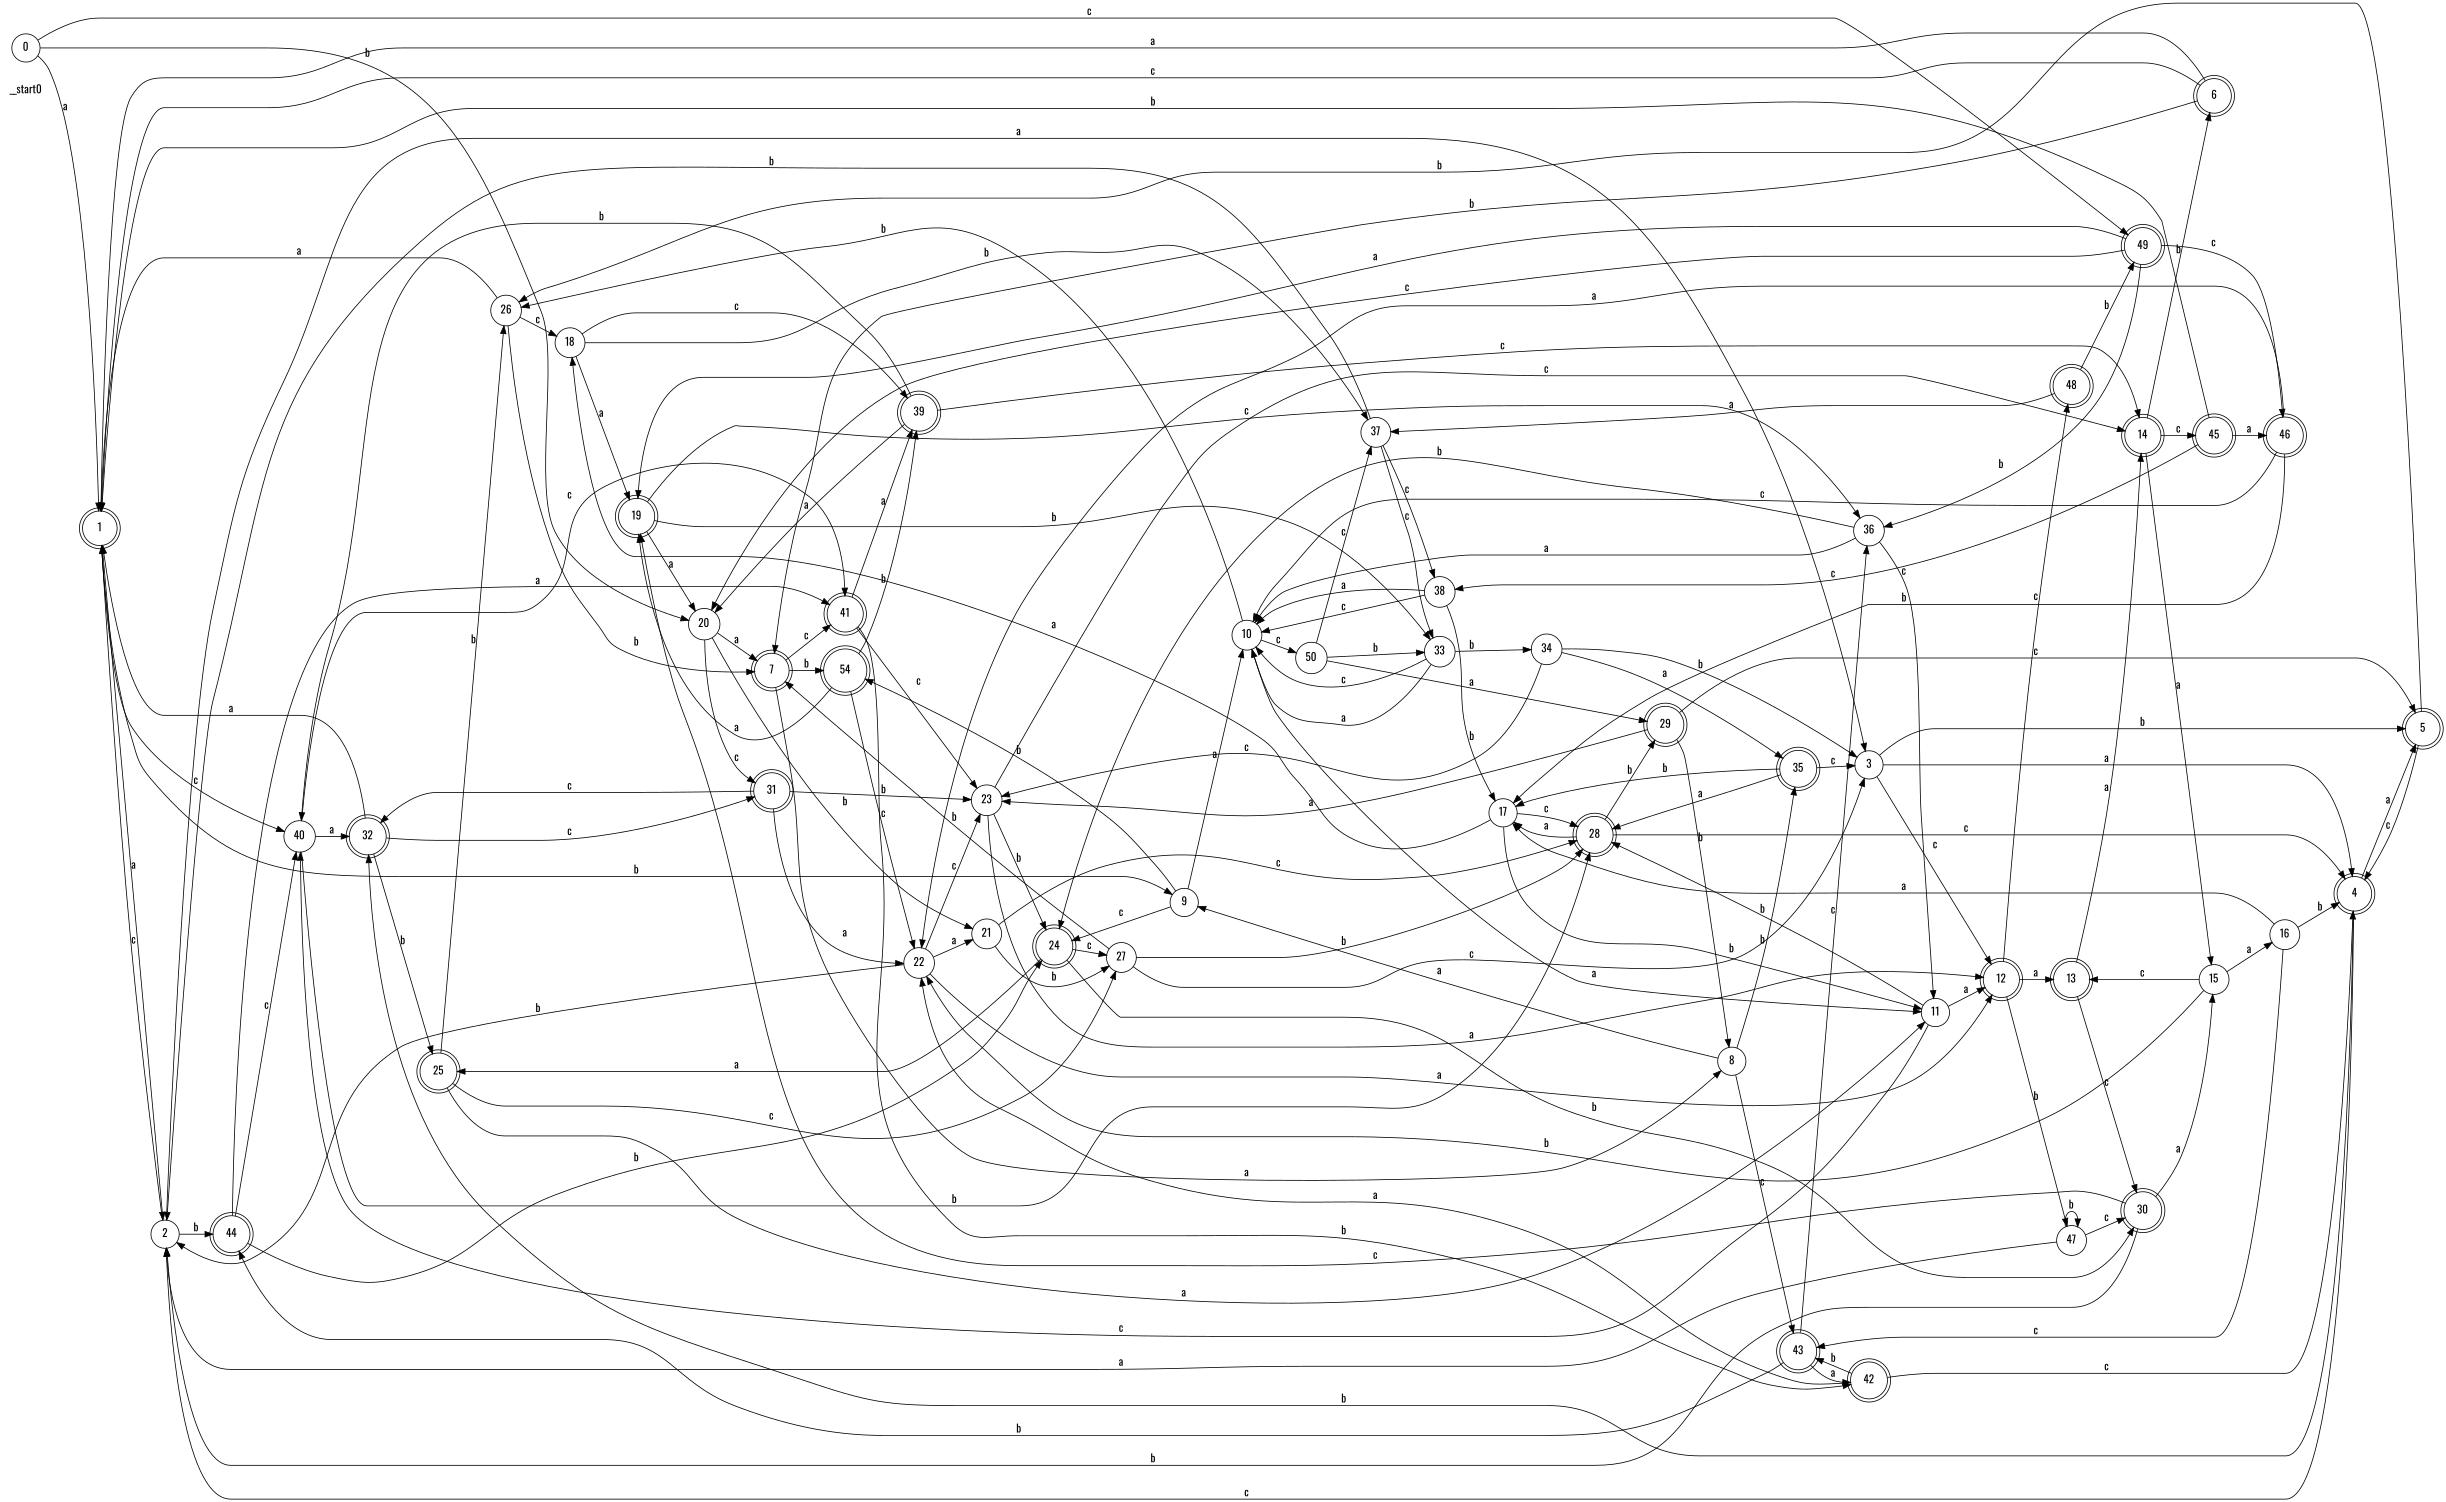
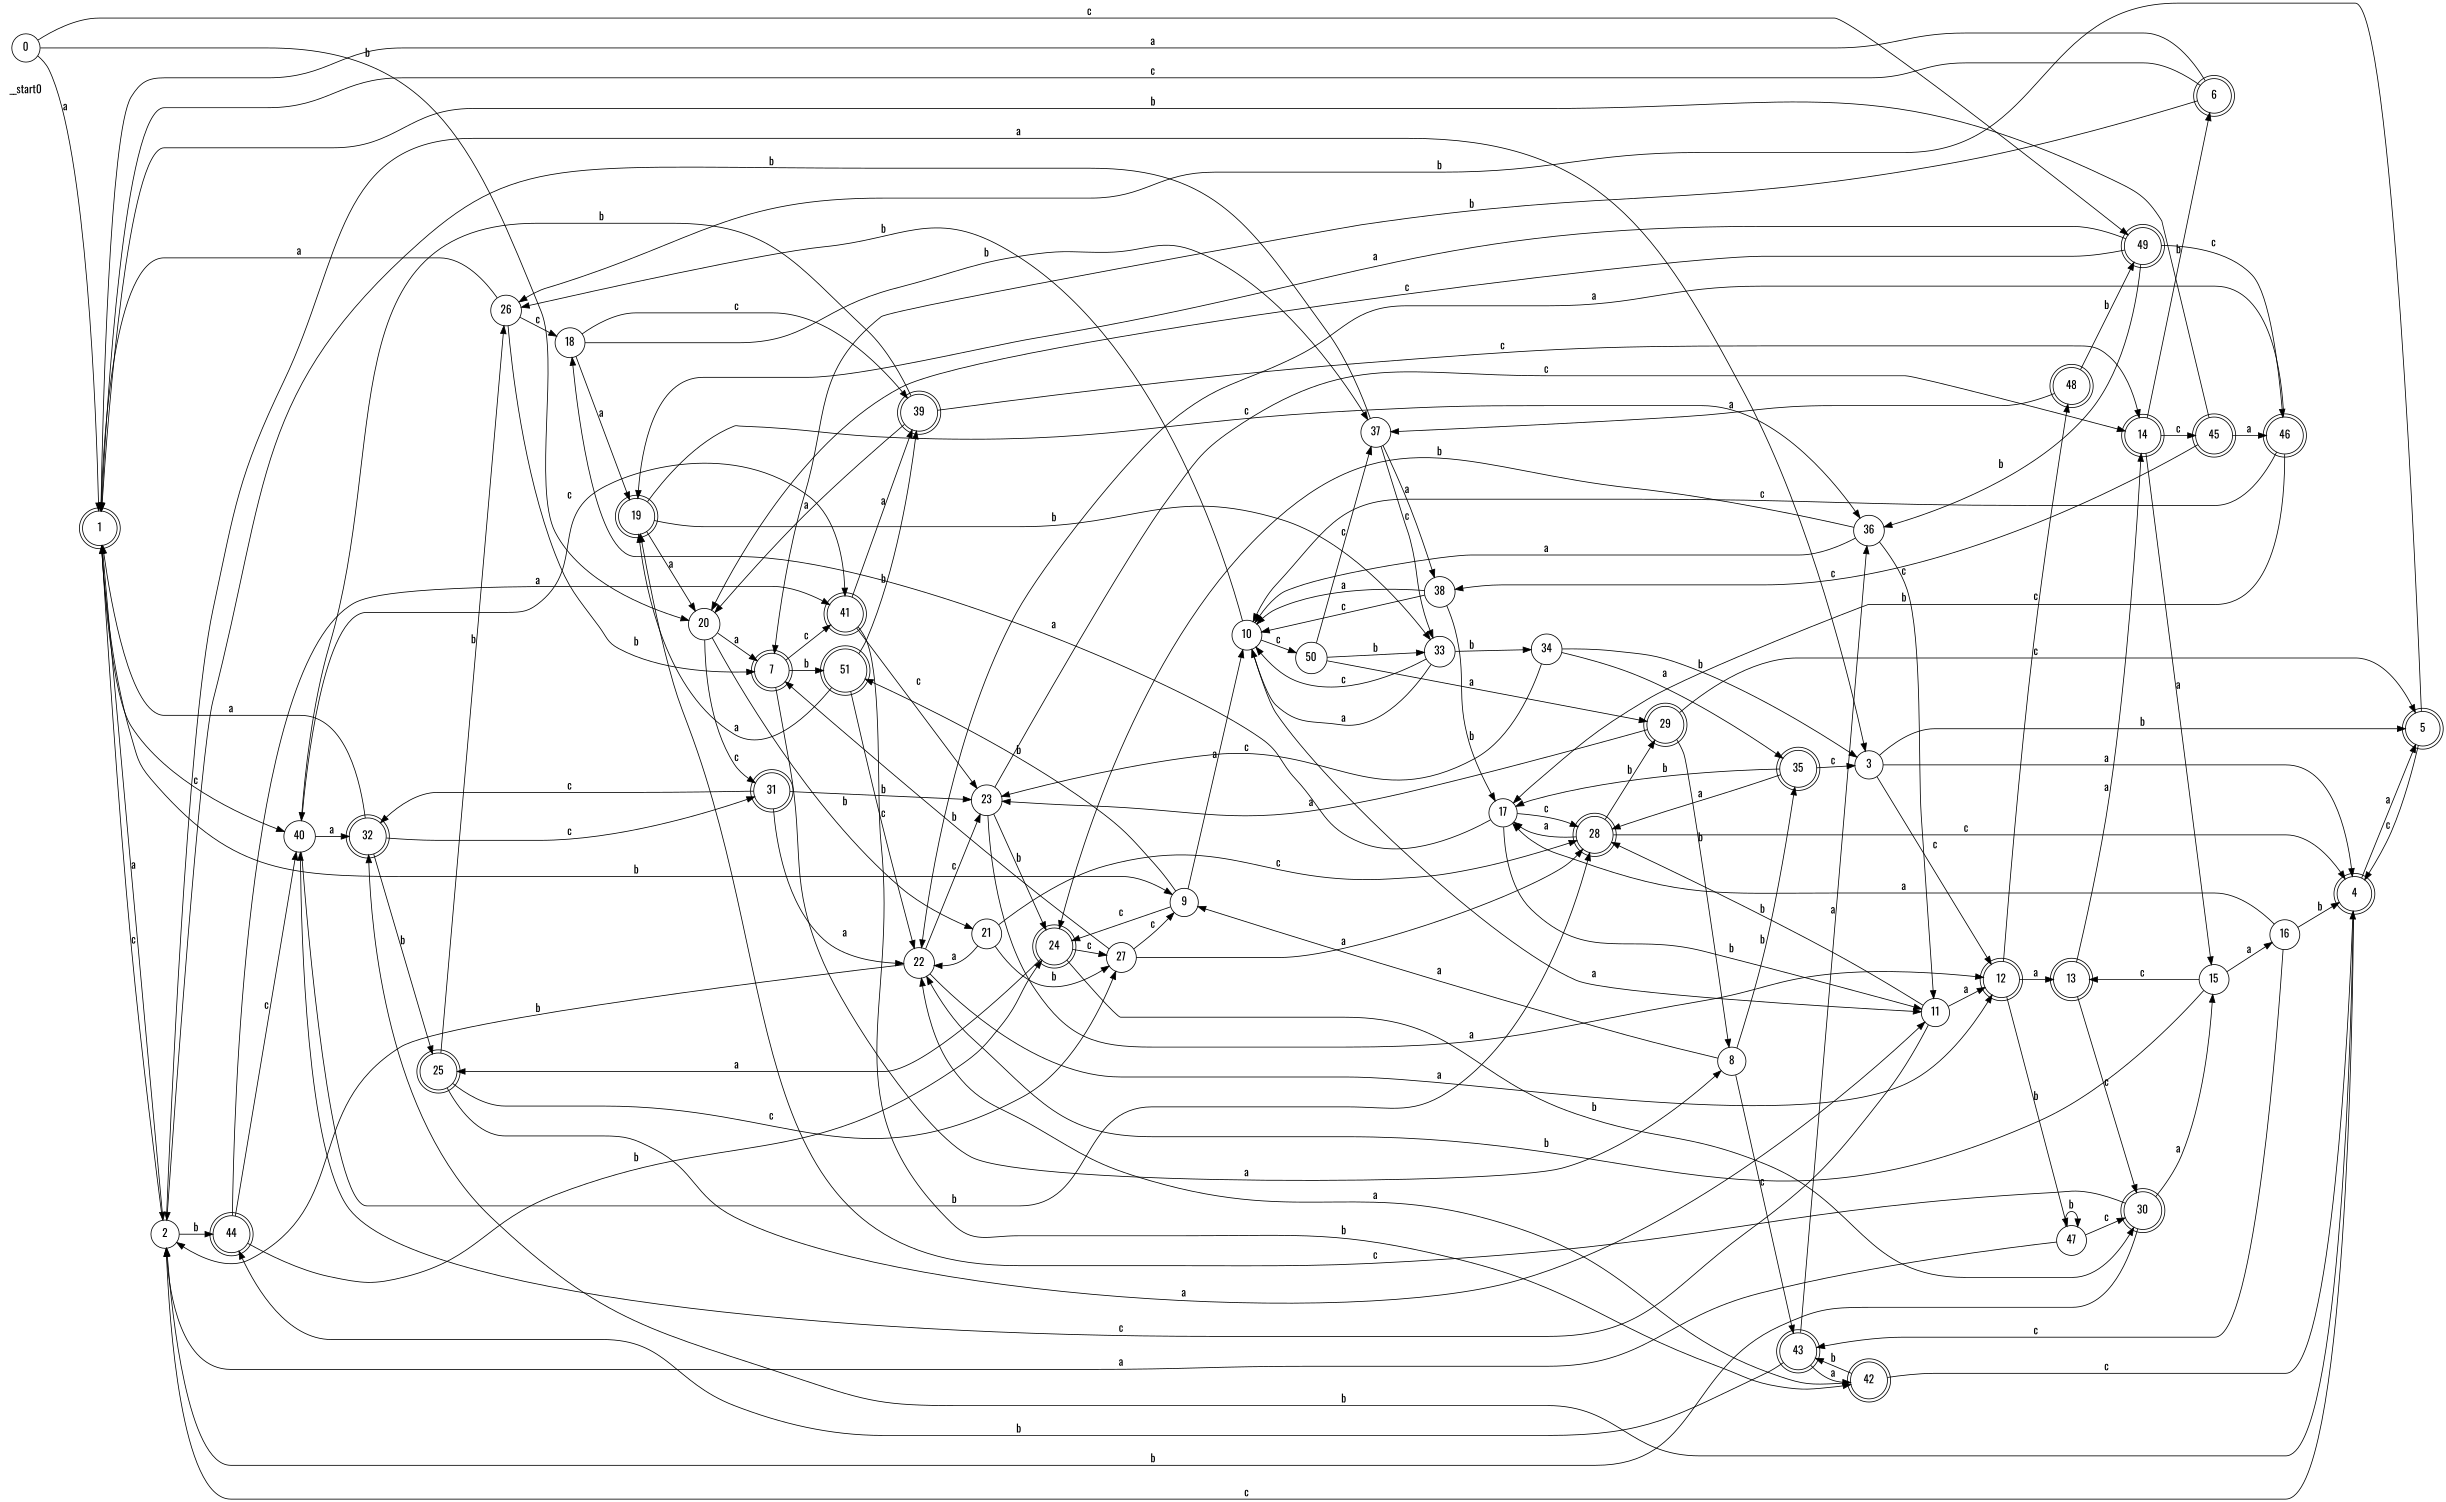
  digraph {
    fontname=Oswald
    rankdir=LR
    node [fontname=Oswald shape=doublecircle color=black fillcolor=white style="rounded,filled"]
    edge [fontname=Oswald]
    __start0 [shape=none color="" fillcolor="" style=""]
    n2 [label=0 shape=circle style=filled]
    n3 [label=1]
    n4 [label=20 shape=circle style=filled]
    n5 [label=49]
    n6 [label=2 shape=circle style=filled]
    n7 [label=9 shape=circle style=filled]
    n8 [label=40 shape=circle style=filled]
    n9 [label=7]
    n10 [label=21 shape=circle style=filled]
    n11 [label=31]
    n12 [label=19]
    n13 [label=36 shape=circle style=filled]
    n14 [label=46]
    n15 [label=3 shape=circle style=filled]
    n16 [label=44]
-   n17 [label=54]
+   n17 [label=51]
    n18 [label=10 shape=circle style=filled]
    n19 [label=24]
    n20 [label=32]
    n21 [label=41]
    n22 [label=28]
    n23 [label=4]
    n24 [label=5]
    n25 [label=12]
    n26 [label=26 shape=circle style=filled]
    n27 [label=13]
    n28 [label=47 shape=circle style=filled]
    n29 [label=48]
    n30 [label=25]
    n31 [label=6]
    n32 [label=18 shape=circle style=filled]
    n33 [label=8 shape=circle style=filled]
    n34 [label=35]
    n35 [label=43]
    n36 [label=39]
    n37 [label=23 shape=circle style=filled]
    n38 [label=42]
    n39 [label=22 shape=circle style=filled]
    n40 [label=17 shape=circle style=filled]
    n41 [label=11 shape=circle style=filled]
    n42 [label=50 shape=circle style=filled]
    n43 [label=30]
    n44 [label=27 shape=circle style=filled]
    n45 [label=37 shape=circle style=filled]
    n46 [label=33 shape=circle style=filled]
    n47 [label=29]
    n48 [label=14]
    n49 [label=15 shape=circle style=filled]
    n50 [label=45]
    n51 [label=16 shape=circle style=filled]
    n52 [label=38 shape=circle style=filled]
    n53 [label=34 shape=circle style=filled]
    n2 -> n3 [label=a]
    n2 -> n4 [label=b]
    n2 -> n5 [label=c]
    n3 -> n6 [label=a]
    n3 -> n7 [label=b]
    n3 -> n8 [label=c]
    n4 -> n9 [label=a]
    n4 -> n10 [label=b]
    n4 -> n11 [label=c]
    n5 -> n4 [label=c]
    n5 -> n12 [label=a]
    n5 -> n13 [label=b]
    n5 -> n14 [label=c]
    n6 -> n3 [label=c]
    n6 -> n15 [label=a]
    n6 -> n16 [label=b]
    n7 -> n17 [label=b]
    n7 -> n18 [label=a]
    n7 -> n19 [label=c]
    n8 -> n20 [label=a]
    n8 -> n21 [label=c]
    n8 -> n22 [label=b]
    n9 -> n17 [label=b]
    n9 -> n21 [label=c]
    n9 -> n33 [label=a]
    n10 -> n22 [label=c]
-   n39 -> n10 [label=a]
+   n10 -> n39 [label=a]
    n10 -> n44 [label=b]
    n11 -> n20 [label=c]
    n11 -> n37 [label=b]
    n11 -> n39 [label=a]
    n12 -> n4 [label=a]
    n12 -> n13 [label=c]
    n12 -> n46 [label=b]
    n13 -> n18 [label=a]
    n13 -> n19 [label=b]
    n13 -> n41 [label=c]
    n14 -> n18 [label=c]
    n14 -> n39 [label=a]
    n14 -> n40 [label=b]
    n15 -> n23 [label=a]
    n15 -> n24 [label=b]
    n15 -> n25 [label=c]
    n16 -> n8 [label=c]
    n16 -> n19 [label=b]
    n16 -> n21 [label=a]
    n17 -> n12 [label=a]
    n17 -> n36 [label=b]
    n17 -> n39 [label=c]
    n18 -> n26 [label=b]
    n18 -> n41 [label=a]
    n18 -> n42 [label=c]
    n19 -> n30 [label=a]
    n19 -> n43 [label=b]
    n19 -> n44 [label=c]
    n20 -> n3 [label=a]
    n20 -> n11 [label=c]
    n20 -> n30 [label=b]
    n21 -> n36 [label=a]
    n21 -> n37 [label=c]
    n21 -> n38 [label=b]
    n22 -> n23 [label=c]
    n22 -> n40 [label=a]
    n22 -> n47 [label=b]
    n23 -> n6 [label=c]
    n23 -> n20 [label=b]
    n23 -> n24 [label=a]
    n24 -> n23 [label=c]
    n24 -> n26 [label=b]
    n25 -> n27 [label=a]
    n25 -> n28 [label=b]
    n25 -> n29 [label=c]
    n26 -> n3 [label=a]
    n26 -> n9 [label=b]
    n26 -> n32 [label=c]
    n27 -> n43 [label=c]
    n27 -> n48 [label=a]
    n28 -> n6 [label=a]
    n28 -> n28 [label=b]
    n28 -> n43 [label=c]
    n29 -> n5 [label=b]
    n29 -> n45 [label=a]
    n30 -> n26 [label=b]
    n30 -> n41 [label=a]
    n30 -> n44 [label=c]
    n31 -> n3 [label=a]
    n31 -> n3 [label=c]
    n31 -> n9 [label=b]
    n32 -> n12 [label=a]
    n32 -> n36 [label=c]
    n32 -> n45 [label=b]
    n33 -> n7 [label=a]
    n33 -> n34 [label=b]
    n33 -> n35 [label=c]
    n34 -> n15 [label=c]
    n34 -> n22 [label=a]
    n34 -> n40 [label=b]
-   n35 -> n13 [label=c]
+   n35 -> n13 [label=a]
    n35 -> n16 [label=b]
    n35 -> n38 [label=a]
    n36 -> n4 [label=a]
    n36 -> n8 [label=b]
    n36 -> n48 [label=c]
    n37 -> n19 [label=b]
    n37 -> n25 [label=a]
    n37 -> n48 [label=c]
    n38 -> n23 [label=c]
    n38 -> n35 [label=b]
    n38 -> n39 [label=a]
    n39 -> n6 [label=b]
    n39 -> n25 [label=a]
    n39 -> n37 [label=c]
    n40 -> n22 [label=c]
    n40 -> n32 [label=a]
    n40 -> n41 [label=b]
    n41 -> n8 [label=c]
    n41 -> n22 [label=b]
    n41 -> n25 [label=a]
    n42 -> n45 [label=c]
    n42 -> n46 [label=b]
    n42 -> n47 [label=a]
    n43 -> n6 [label=b]
    n43 -> n12 [label=c]
    n43 -> n49 [label=a]
    n44 -> n9 [label=b]
-   n44 -> n15 [label=c]
-   n44 -> n22 [label=b]
+   n44 -> n7 [label=c]
+   n44 -> n22 [label=a]
    n45 -> n6 [label=b]
    n45 -> n46 [label=c]
-   n45 -> n52 [label=c]
+   n45 -> n52 [label=a]
    n46 -> n18 [label=a]
    n46 -> n18 [label=c]
    n46 -> n53 [label=b]
    n47 -> n24 [label=c]
    n47 -> n33 [label=b]
    n47 -> n37 [label=a]
    n48 -> n31 [label=b]
    n48 -> n49 [label=a]
    n48 -> n50 [label=c]
    n49 -> n27 [label=c]
    n49 -> n39 [label=b]
    n49 -> n51 [label=a]
    n50 -> n3 [label=b]
    n50 -> n14 [label=a]
    n50 -> n52 [label=c]
    n51 -> n23 [label=b]
    n51 -> n35 [label=c]
    n51 -> n40 [label=a]
    n52 -> n18 [label=a]
    n52 -> n18 [label=c]
    n52 -> n40 [label=b]
    n53 -> n15 [label=b]
    n53 -> n34 [label=a]
    n53 -> n37 [label=c]
  }
